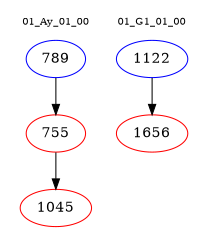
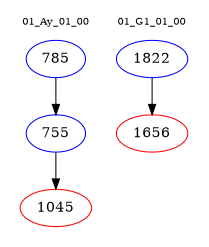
  digraph {
    node [color=blue]
    edge [color=black]
-   n1 [color=red label=755]
-   n2 [label=789]
+   n1 [label=755]
+   n2 [label=785]
    n3 [color=red label=1045]
-   n4 [label=1122]
+   n4 [label=1822]
    n5 [color=red label=1656]
    subgraph cluster_1 {
      color=white
      fontsize=10
      label="01_Ay_01_00"
      n1
      n2
      n3
    }
    subgraph cluster_2 {
      color=white
      fontsize=10
      label="01_G1_01_00"
      n4
      n5
    }
    n1 -> n3
    n2 -> n1
    n4 -> n5
  }
